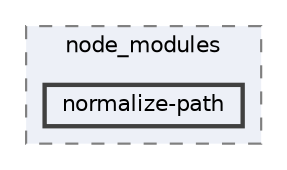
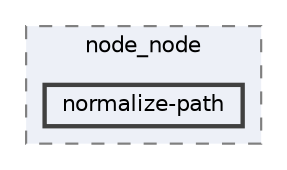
  digraph {
    compound=true
    n1 [color=grey25 fillcolor="#edf0f7" fontname=Helvetica fontsize=10 height=0.2 label="normalize-path" shape=box style="filled,bold" width=0.4]
    subgraph cluster_1 {
      bgcolor="#edf0f7"
      fontname=Helvetica
      fontsize=10
-     label=node_modules
+     label=node_node
      pencolor=grey50
      style="filled,dashed"
      n1
    }
  }
